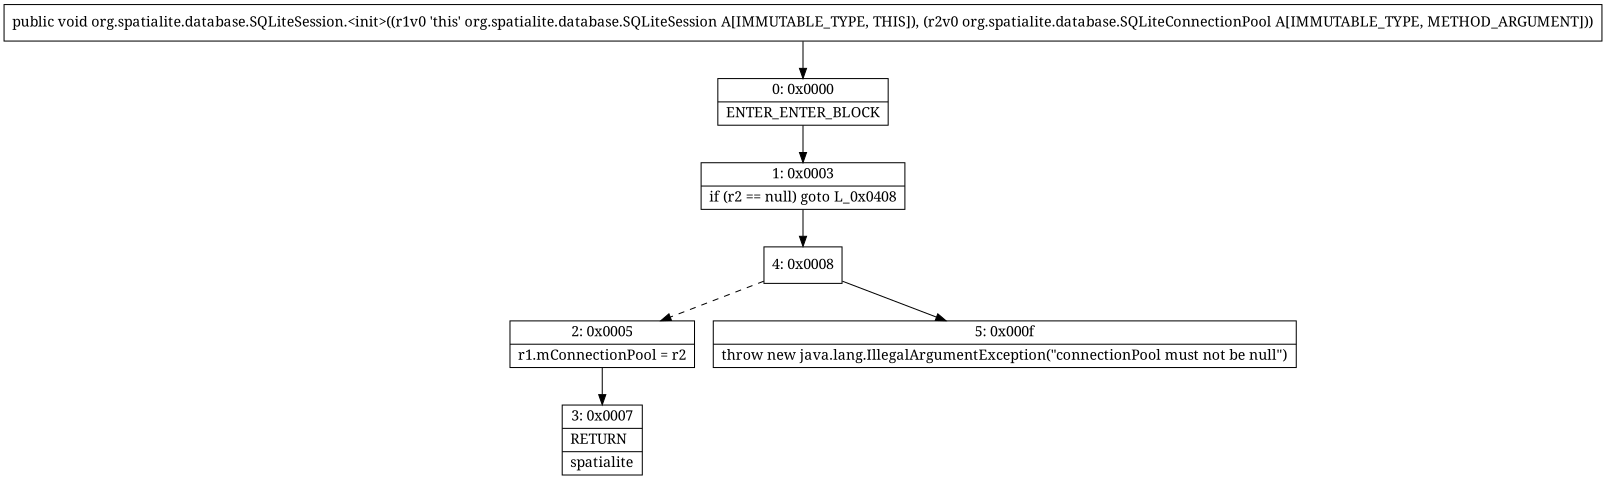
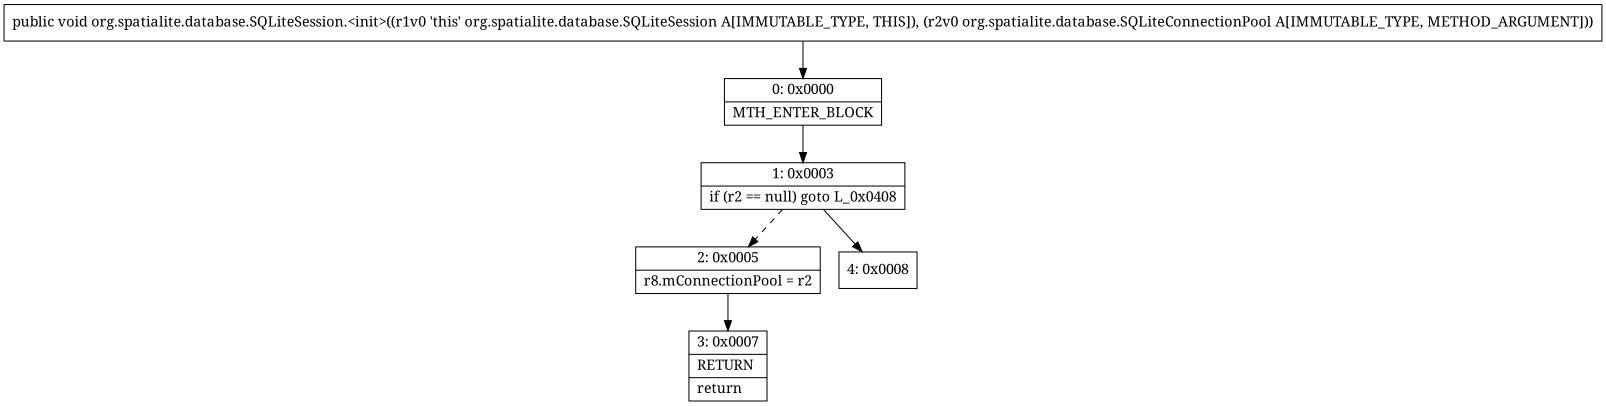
  digraph {
    fontname="Noto Serif"
    node [fontname="Noto Serif" shape=record]
    edge [fontname="Noto Serif"]
-   n1 [label="{0\:\ 0x0000|ENTER_ENTER_BLOCK\l}"]
+   n1 [label="{0\:\ 0x0000|MTH_ENTER_BLOCK\l}"]
    n2 [label="{1\:\ 0x0003|if (r2 == null) goto L_0x0408\l}"]
-   n3 [label="{2\:\ 0x0005|r1.mConnectionPool = r2\l}"]
+   n3 [label="{2\:\ 0x0005|r8.mConnectionPool = r2\l}"]
    n4 [label="{4\:\ 0x0008}"]
-   n5 [label="{3\:\ 0x0007|RETURN\l|spatialite\l}"]
-   n6 [label="{5\:\ 0x000f|throw new java.lang.IllegalArgumentException(\"connectionPool must not be null\")\l}"]
+   n5 [label="{3\:\ 0x0007|RETURN\l|return\l}"]
    n7 [label="{public void org.spatialite.database.SQLiteSession.\<init\>((r1v0 'this' org.spatialite.database.SQLiteSession A[IMMUTABLE_TYPE, THIS]), (r2v0 org.spatialite.database.SQLiteConnectionPool A[IMMUTABLE_TYPE, METHOD_ARGUMENT])) }"]
    n1 -> n2
-   n4 -> n3 [style=dashed]
+   n2 -> n3 [style=dashed]
    n2 -> n4
    n3 -> n5
-   n4 -> n6
    n7 -> n1
  }
